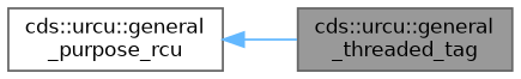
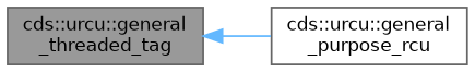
  digraph {
    rankdir=LR
    node [color=gray40 fontname=Helvetica fontsize=10 shape=box style=filled]
    n1 [fillcolor=grey60 fontcolor=black height=0.2 label="cds::urcu::general\l_threaded_tag" width=0.4]
    n2 [fillcolor=white height=0.2 label="cds::urcu::general\l_purpose_rcu" width=0.4]
-   n2 -> n1 [color=steelblue1 dir=back fontname=Helvetica fontsize=10 labelfontname=Helvetica labelfontsize=10 style=solid]
+   n1 -> n2 [color=steelblue1 dir=back fontname=Helvetica fontsize=10 labelfontname=Helvetica labelfontsize=10 style=solid]
  }
